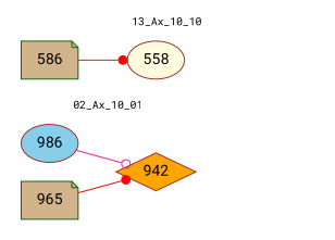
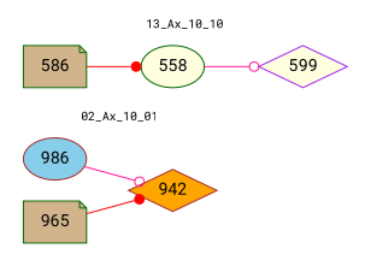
  digraph {
    fontname="Roboto Mono"
    rankdir=LR
    node [color=brown fillcolor=tan fontname="Roboto Mono" shape=ellipse style=filled]
    edge [arrowhead=odot color=deeppink fontname="Roboto Mono"]
    n1 [fillcolor=skyblue label=986]
    n2 [fillcolor=orange label=942 shape=diamond]
    n3 [color=darkgreen label=965 shape=note]
    n4 [color=darkgreen label=586 shape=note]
-   n5 [fillcolor=lightyellow label=558]
+   n5 [color=darkgreen fillcolor=lightyellow label=558]
+   n6 [color=purple fillcolor=lightyellow label=599 shape=diamond]
    subgraph cluster_1 {
      color=white
      fontsize=10
      label="02_Ax_10_01"
      n1
      n2
      n3
    }
    subgraph cluster_2 {
      color=white
      fontsize=10
      label="13_Ax_10_10"
      n4
      n5
+     n6
    }
    n1 -> n2
    n3 -> n2 [arrowhead=dot color=red]
    n4 -> n5 [arrowhead=dot color=red]
+   n5 -> n6
  }
